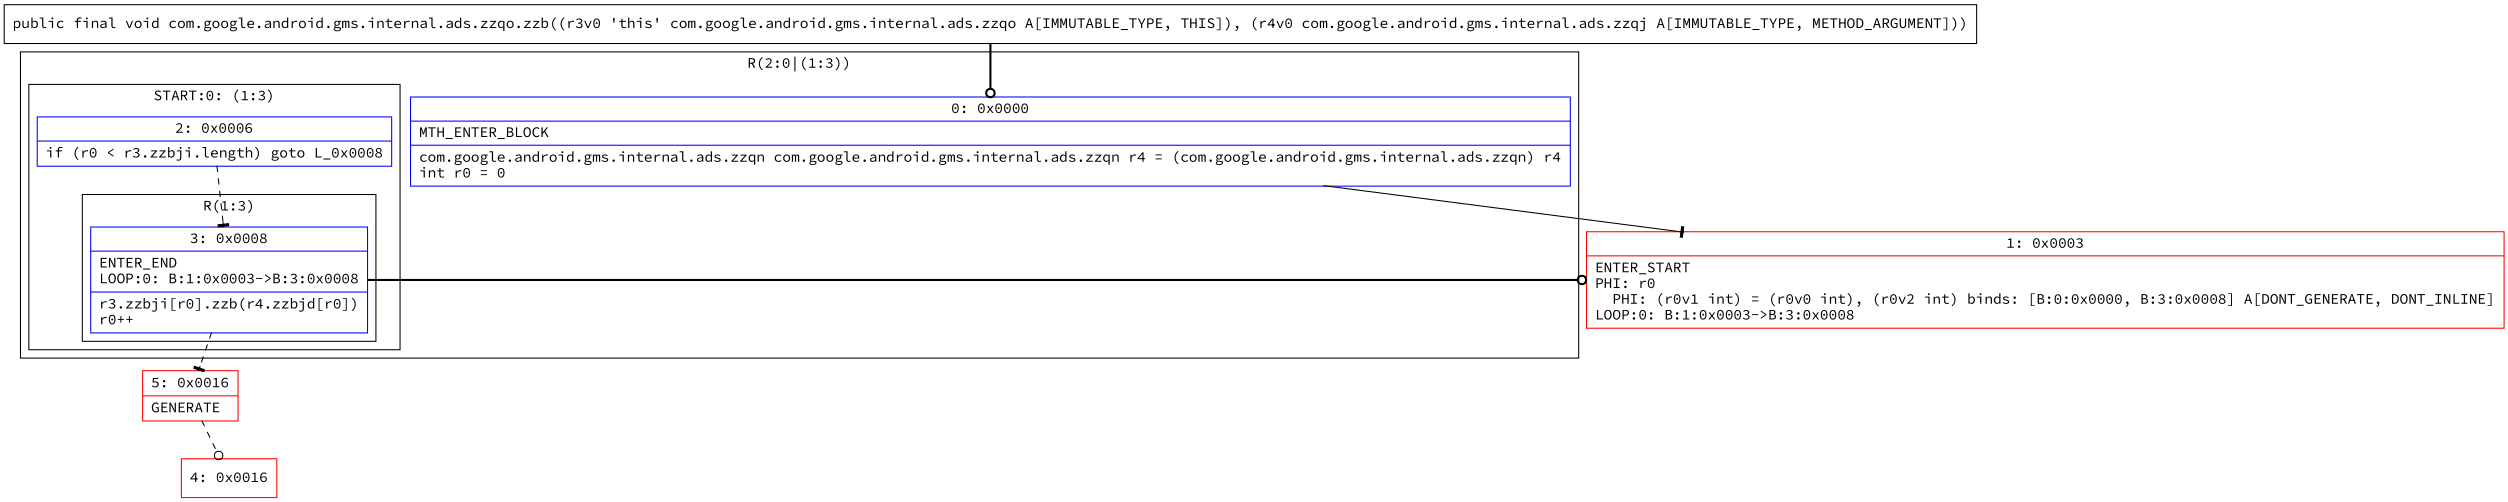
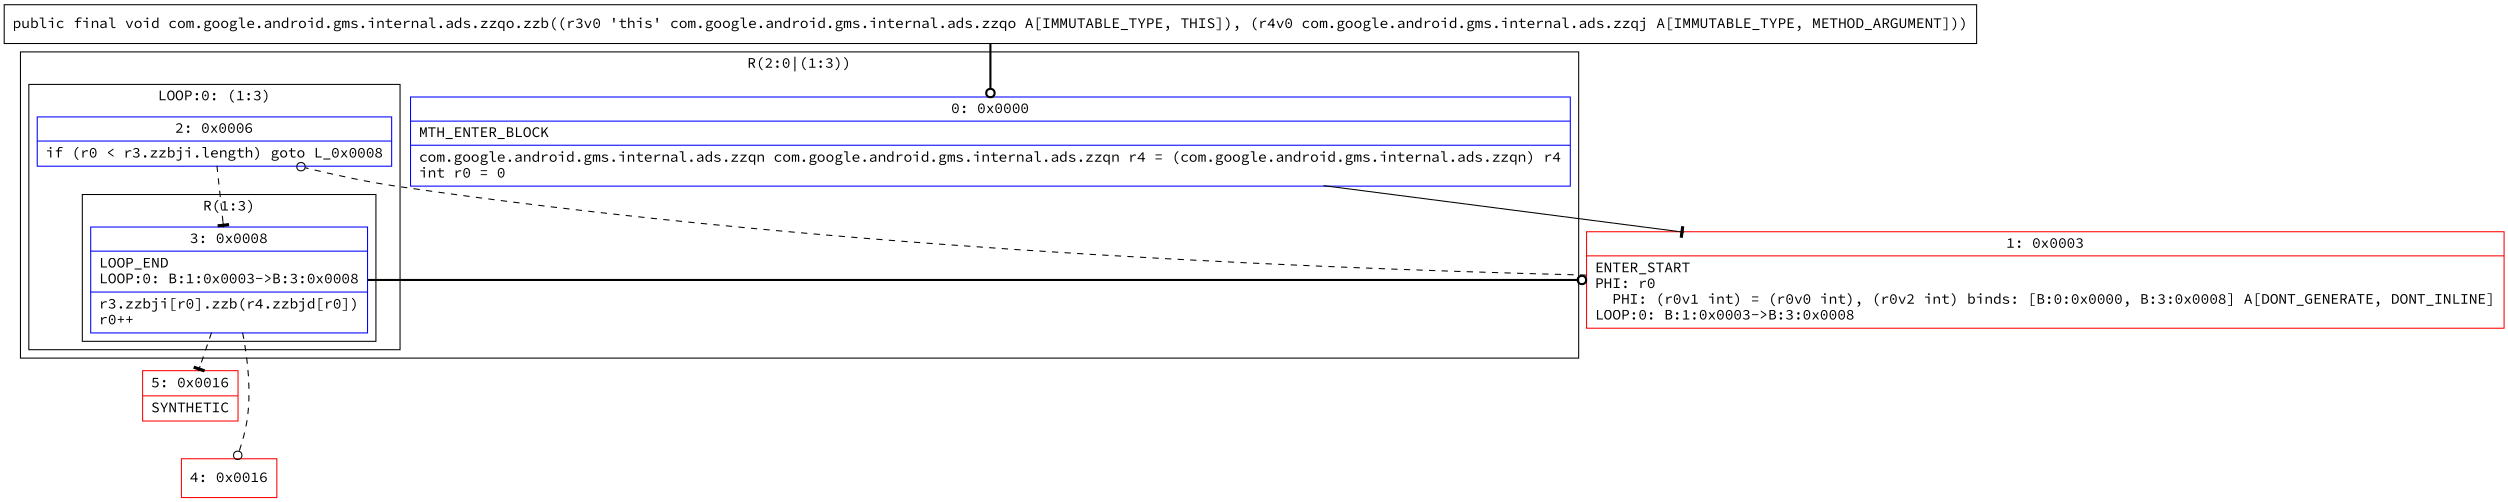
  digraph {
    fontname="Source Code Pro"
    node [color=blue fontname="Source Code Pro" shape=record]
    edge [arrowhead=odot fontname="Source Code Pro" style=dashed]
-   n1 [label="{3\:\ 0x0008|ENTER_END\lLOOP:0: B:1:0x0003\-\>B:3:0x0008\l|r3.zzbji[r0].zzb(r4.zzbjd[r0])\lr0++\l}"]
+   n1 [label="{3\:\ 0x0008|LOOP_END\lLOOP:0: B:1:0x0003\-\>B:3:0x0008\l|r3.zzbji[r0].zzb(r4.zzbjd[r0])\lr0++\l}"]
    n2 [label="{2\:\ 0x0006|if (r0 \< r3.zzbji.length) goto L_0x0008\l}"]
    n3 [label="{0\:\ 0x0000|MTH_ENTER_BLOCK\l|com.google.android.gms.internal.ads.zzqn com.google.android.gms.internal.ads.zzqn r4 = (com.google.android.gms.internal.ads.zzqn) r4\lint r0 = 0\l}"]
    n4 [color=red label="{1\:\ 0x0003|ENTER_START\lPHI: r0 \l  PHI: (r0v1 int) = (r0v0 int), (r0v2 int) binds: [B:0:0x0000, B:3:0x0008] A[DONT_GENERATE, DONT_INLINE]\lLOOP:0: B:1:0x0003\-\>B:3:0x0008\l}"]
-   n5 [color=red label="{5\:\ 0x0016|GENERATE\l}"]
+   n5 [color=red label="{5\:\ 0x0016|SYNTHETIC\l}"]
    n6 [color=red label="{4\:\ 0x0016}"]
    n7 [label="{public final void com.google.android.gms.internal.ads.zzqo.zzb((r3v0 'this' com.google.android.gms.internal.ads.zzqo A[IMMUTABLE_TYPE, THIS]), (r4v0 com.google.android.gms.internal.ads.zzqj A[IMMUTABLE_TYPE, METHOD_ARGUMENT])) }" color=""]
    subgraph cluster_1 {
      label="R(2:0|(1:3))"
      n3
      subgraph cluster_2 {
-       label="START:0: (1:3)"
+       label="LOOP:0: (1:3)"
        n2
        subgraph cluster_3 {
          label="R(1:3)"
          n1
        }
      }
    }
    n1 -> n4 [style=bold]
    n1 -> n5 [arrowhead=tee]
    n2 -> n1 [arrowhead=tee]
    n3 -> n4 [arrowhead=tee style=solid]
-   n5 -> n6
+   n4 -> n2
+   n1 -> n6
    n7 -> n3 [style=bold]
  }
